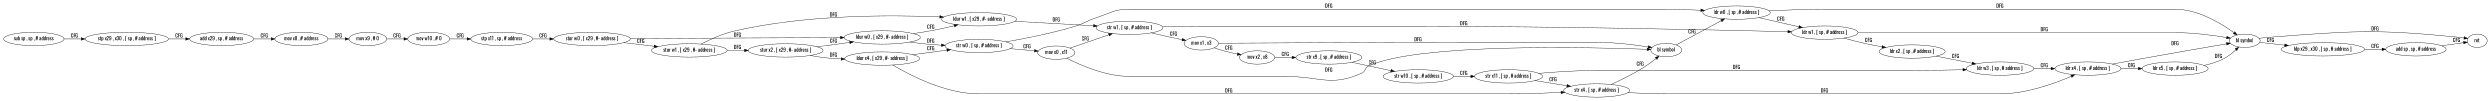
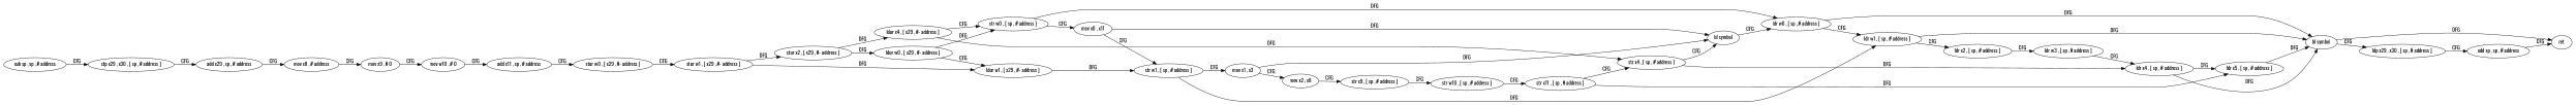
  digraph {
    fontname=Oswald
    rankdir=LR
    node [fontname=Oswald]
    edge [fontname=Oswald]
    n1 [label="sub sp , sp , # address"]
    n2 [label="stp x29 , x30 , [ sp , # address ]"]
    n3 [label="add x29 , sp , # address"]
    n4 [label="mov x8 , # address"]
    n5 [label="mov x9 , # 0"]
    n6 [label="mov w10 , # 0"]
-   n7 [label="stp x11 , sp , # address"]
+   n7 [label="add x11 , sp , # address"]
    n8 [label="stur w0 , [ x29 , #- address ]"]
    n9 [label="stur w1 , [ x29 , #- address ]"]
    n10 [label="ldur w0 , [ x29 , #- address ]"]
    n11 [label="stur x2 , [ x29 , #- address ]"]
    n12 [label="ldur w1 , [ x29 , #- address ]"]
    n13 [label="str w0 , [ sp , # address ]"]
    n14 [label="ldur x4 , [ x29 , #- address ]"]
    n15 [label="str w1 , [ sp , # address ]"]
    n16 [label="str x4 , [ sp , # address ]"]
    n17 [label="mov x0 , x11"]
    n18 [label="ldr w0 , [ sp , # address ]"]
    n19 [label="mov x1 , x3"]
    n20 [label="ldr w1 , [ sp , # address ]"]
    n21 [label="bl symbol"]
    n22 [label="ldr x4 , [ sp , # address ]"]
    n23 [label="bl symbol"]
    n24 [label="mov x2 , x8"]
    n25 [label="ldr x2 , [ sp , # address ]"]
    n26 [label="str x9 , [ sp , # address ]"]
    n27 [label="str w10 , [ sp , # address ]"]
    n28 [label="str x11 , [ sp , # address ]"]
    n29 [label="ldr x5 , [ sp , # address ]"]
    n30 [label="ldp x29 , x30 , [ sp , # address ]"]
    n31 [label=ret]
    n32 [label="ldr w3 , [ sp , # address ]"]
    n33 [label="add sp , sp , # address"]
    n1 -> n2 [label=CFG]
    n2 -> n3 [label=CFG]
    n3 -> n4 [label=CFG]
    n4 -> n5 [label=CFG]
    n5 -> n6 [label=CFG]
    n6 -> n7 [label=CFG]
    n7 -> n8 [label=CFG]
    n8 -> n9 [label=CFG]
-   n8 -> n10 [label=DFG]
    n9 -> n11 [label=DFG]
    n9 -> n12 [label=DFG]
    n10 -> n12 [label=CFG]
    n10 -> n13 [label=DFG]
    n11 -> n10 [label=CFG]
    n11 -> n14 [label=DFG]
    n12 -> n15 [label=DFG]
    n13 -> n17 [label=CFG]
    n13 -> n18 [label=DFG]
    n14 -> n13 [label=CFG]
    n14 -> n16 [label=DFG]
    n15 -> n19 [label=CFG]
    n15 -> n20 [label=DFG]
    n16 -> n21 [label=CFG]
    n16 -> n22 [label=DFG]
    n17 -> n15 [label=CFG]
    n17 -> n21 [label=DFG]
    n18 -> n20 [label=CFG]
    n18 -> n23 [label=DFG]
    n19 -> n21 [label=DFG]
    n19 -> n24 [label=CFG]
    n20 -> n23 [label=DFG]
    n20 -> n25 [label=CFG]
    n21 -> n18 [label=CFG]
    n22 -> n23 [label=DFG]
    n22 -> n29 [label=CFG]
    n23 -> n30 [label=CFG]
    n23 -> n31 [label=DFG]
    n24 -> n26 [label=CFG]
    n25 -> n32 [label=CFG]
    n26 -> n27 [label=CFG]
    n27 -> n28 [label=CFG]
    n28 -> n16 [label=CFG]
-   n28 -> n32 [label=DFG]
+   n28 -> n29 [label=DFG]
    n29 -> n23 [label=DFG]
    n30 -> n33 [label=CFG]
    n32 -> n22 [label=CFG]
    n33 -> n31 [label=CFG]
  }
